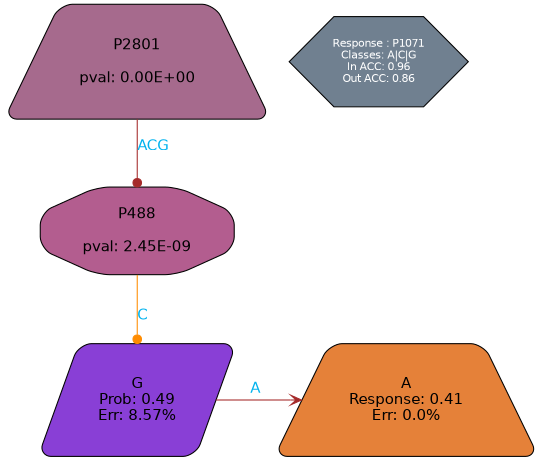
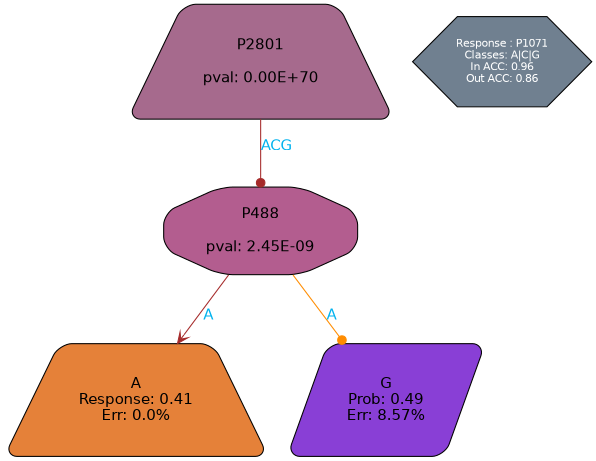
  digraph {
    ranksep=equally
    splines=polylines
    node [color=black fontname=helvetica shape=trapezium style="filled, rounded"]
    edge [arrowhead=dot color=brown fontcolor=deepskyblue2 fontname=helvetica]
    n1 [fillcolor="#e58139" label="A\nResponse: 0.41\nErr: 0.0%"]
    n2 [fillcolor="#893fd6" label="G\nProb: 0.49\nErr: 8.57%" shape=parallelogram]
    n3 [align=left fillcolor=slategray fontcolor=white fontsize=10 label="Response : P1071\nClasses: A|C|G\nIn ACC: 0.96\nOut ACC: 0.86\n" shape=hexagon style=filled]
-   n4 [fillcolor="#a66a8d" label="P2801\n\npval: 0.00E+00"]
+   n4 [fillcolor="#a66a8d" label="P2801\n\npval: 0.00E+70"]
    n5 [fillcolor="#b35d8f" label="P488\n\npval: 2.45E-09" shape=octagon]
    subgraph sub_1 {
      rank=same
      n1
      n2
    }
    subgraph sub_2 {
      rank=same
      n3
      n4
    }
    n4 -> n5 [label=ACG]
-   n2 -> n1 [arrowhead=vee label=A]
-   n5 -> n2 [color=darkorange label=C]
+   n5 -> n1 [arrowhead=vee label=A]
+   n5 -> n2 [color=darkorange label=A]
  }
